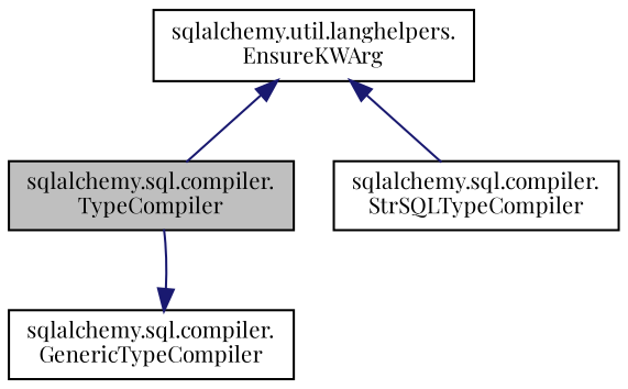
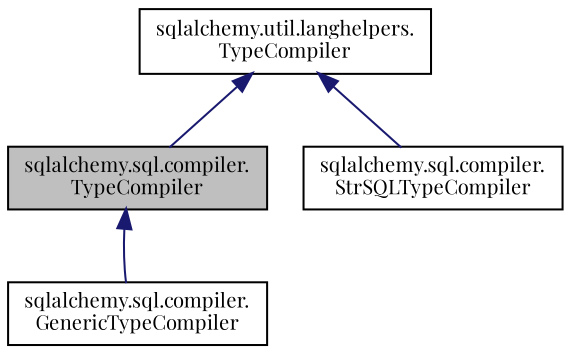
  digraph {
    fontname="Playfair Display"
    node [color=black fillcolor=white fontname="Playfair Display" fontsize=10 shape=record style=filled]
    edge [color=midnightblue dir=back fontname="Playfair Display" fontsize=10 labelfontname=Helvetica labelfontsize=10 style=solid]
    n1 [fillcolor=grey75 fontcolor=black height=0.2 label="sqlalchemy.sql.compiler.\lTypeCompiler" width=0.4]
    n2 [height=0.2 label="sqlalchemy.sql.compiler.\lGenericTypeCompiler" width=0.4]
-   n3 [height=0.2 label="sqlalchemy.util.langhelpers.\lEnsureKWArg" width=0.4]
+   n3 [height=0.2 label="sqlalchemy.util.langhelpers.\lTypeCompiler" width=0.4]
    n4 [height=0.2 label="sqlalchemy.sql.compiler.\lStrSQLTypeCompiler" width=0.4]
-   n2 -> n1
+   n1 -> n2
    n3 -> n1
    n3 -> n4
  }
